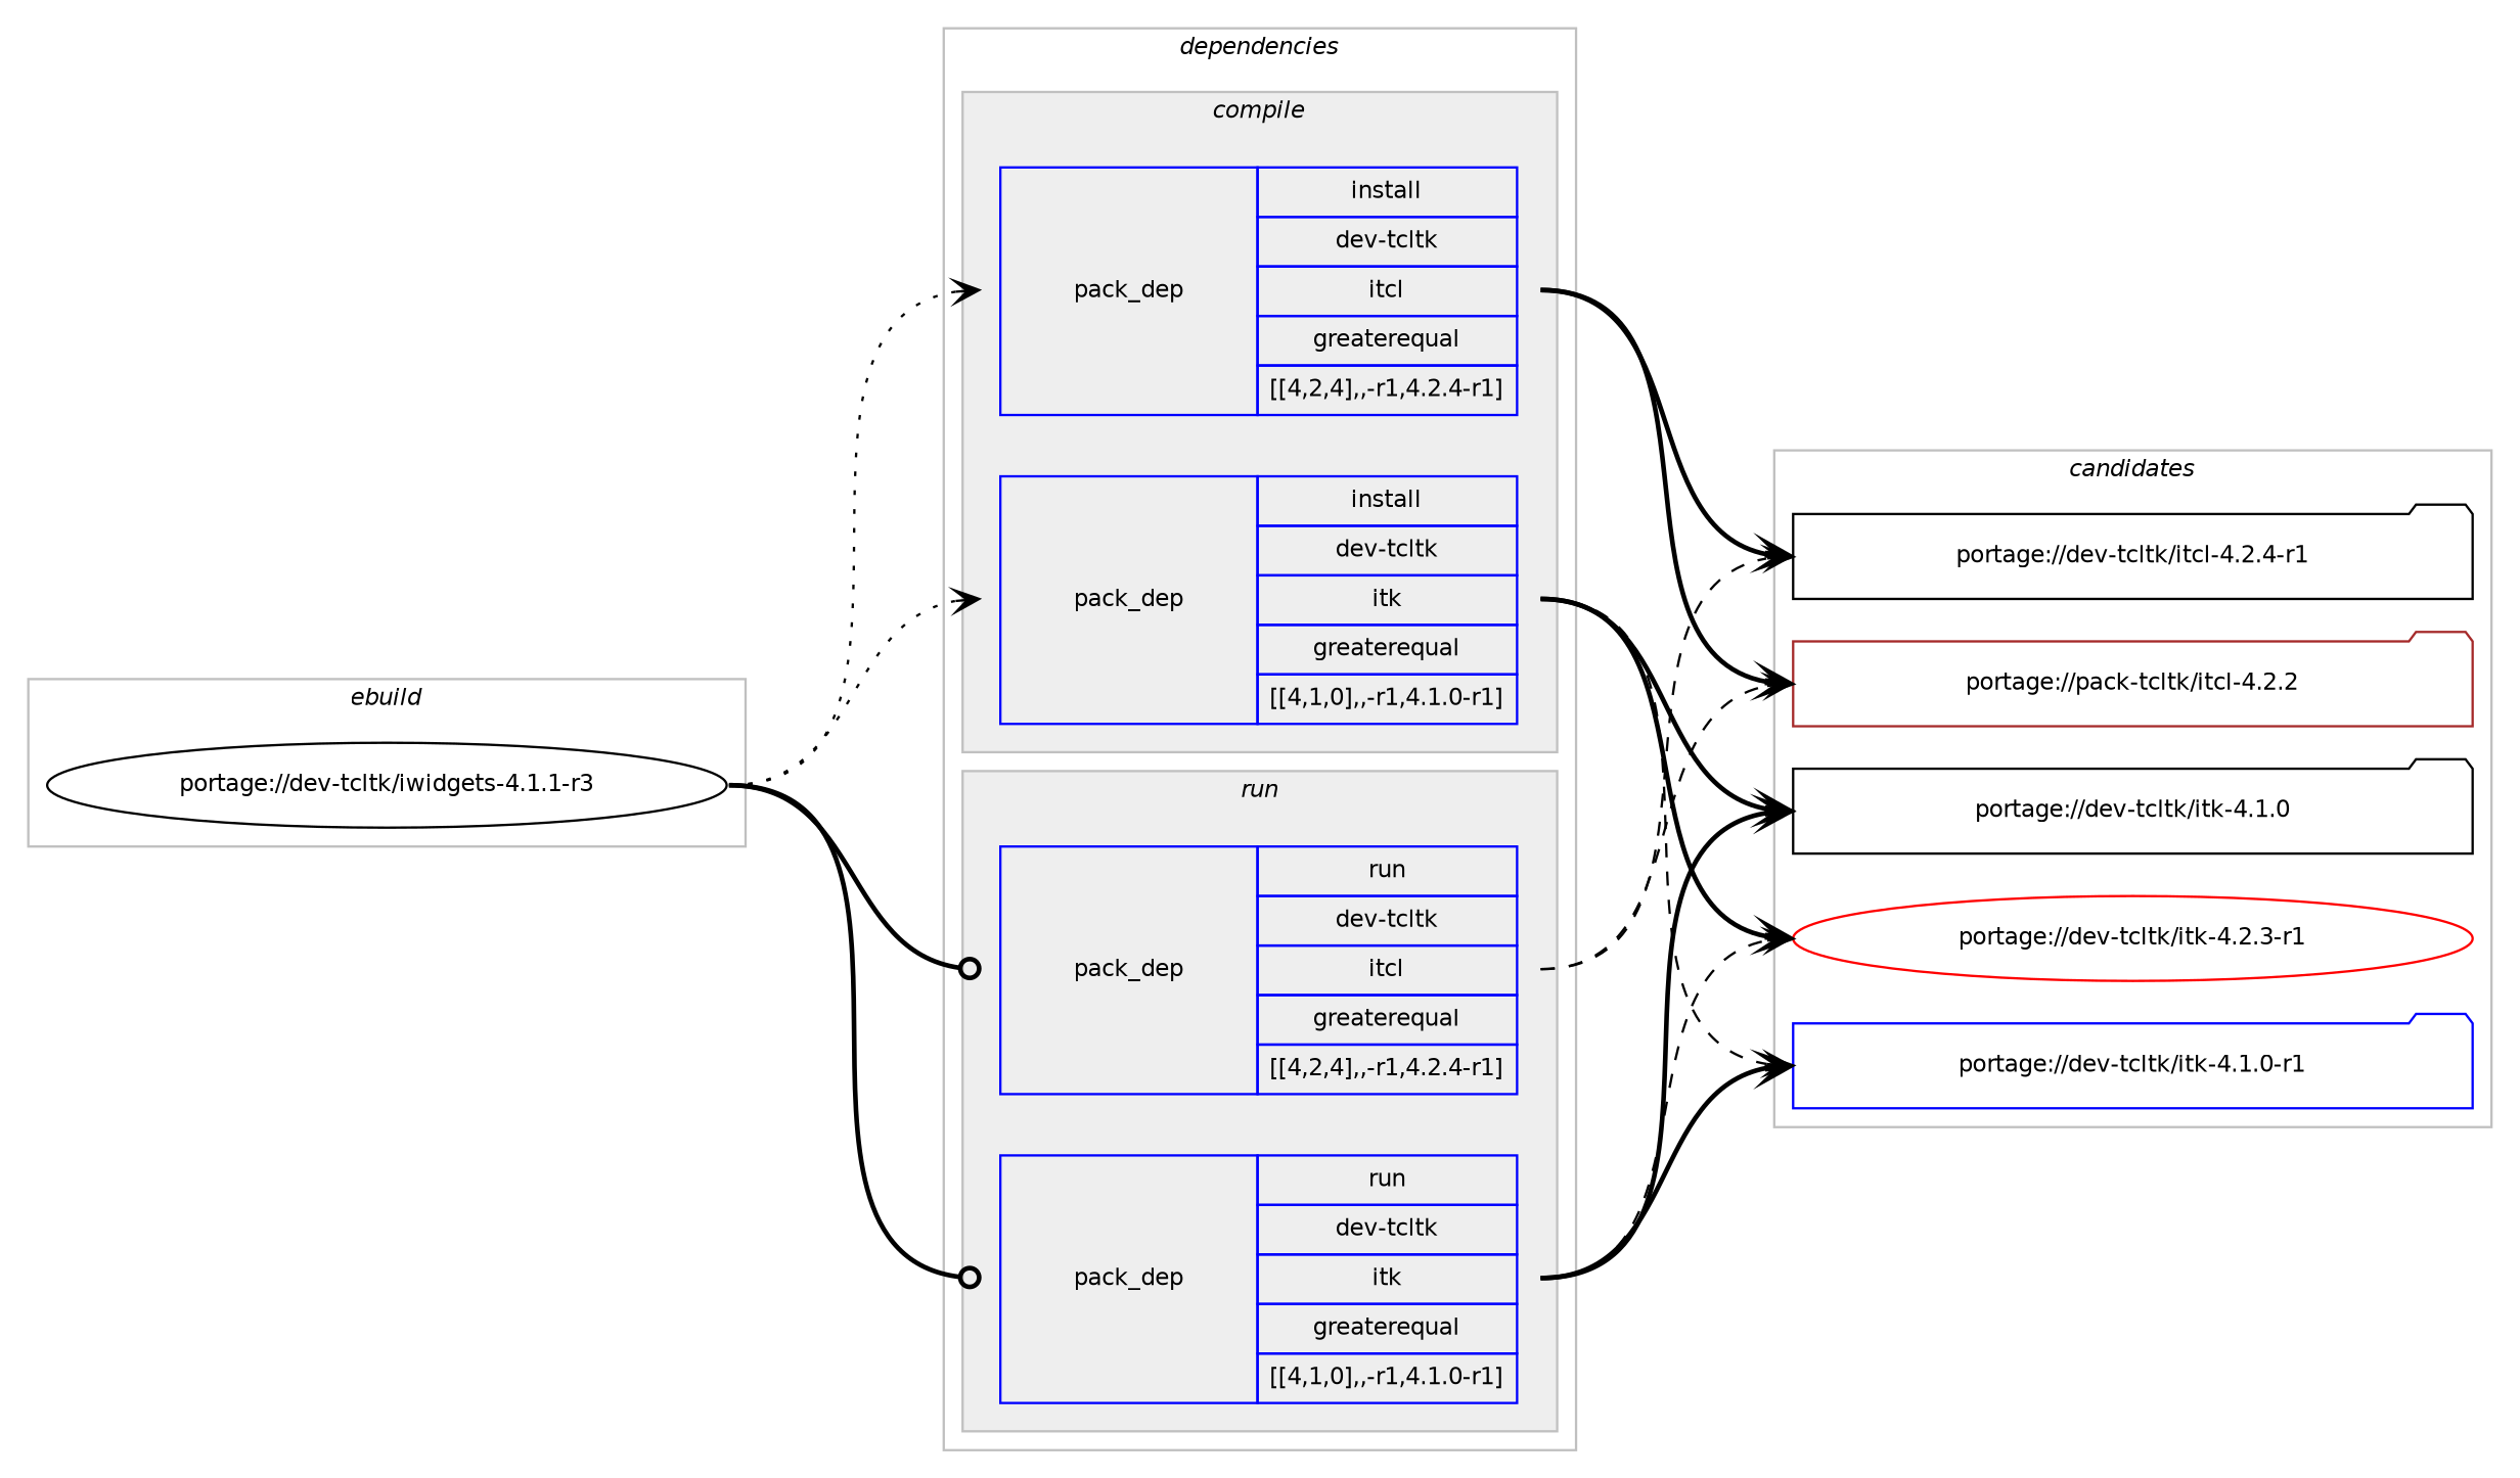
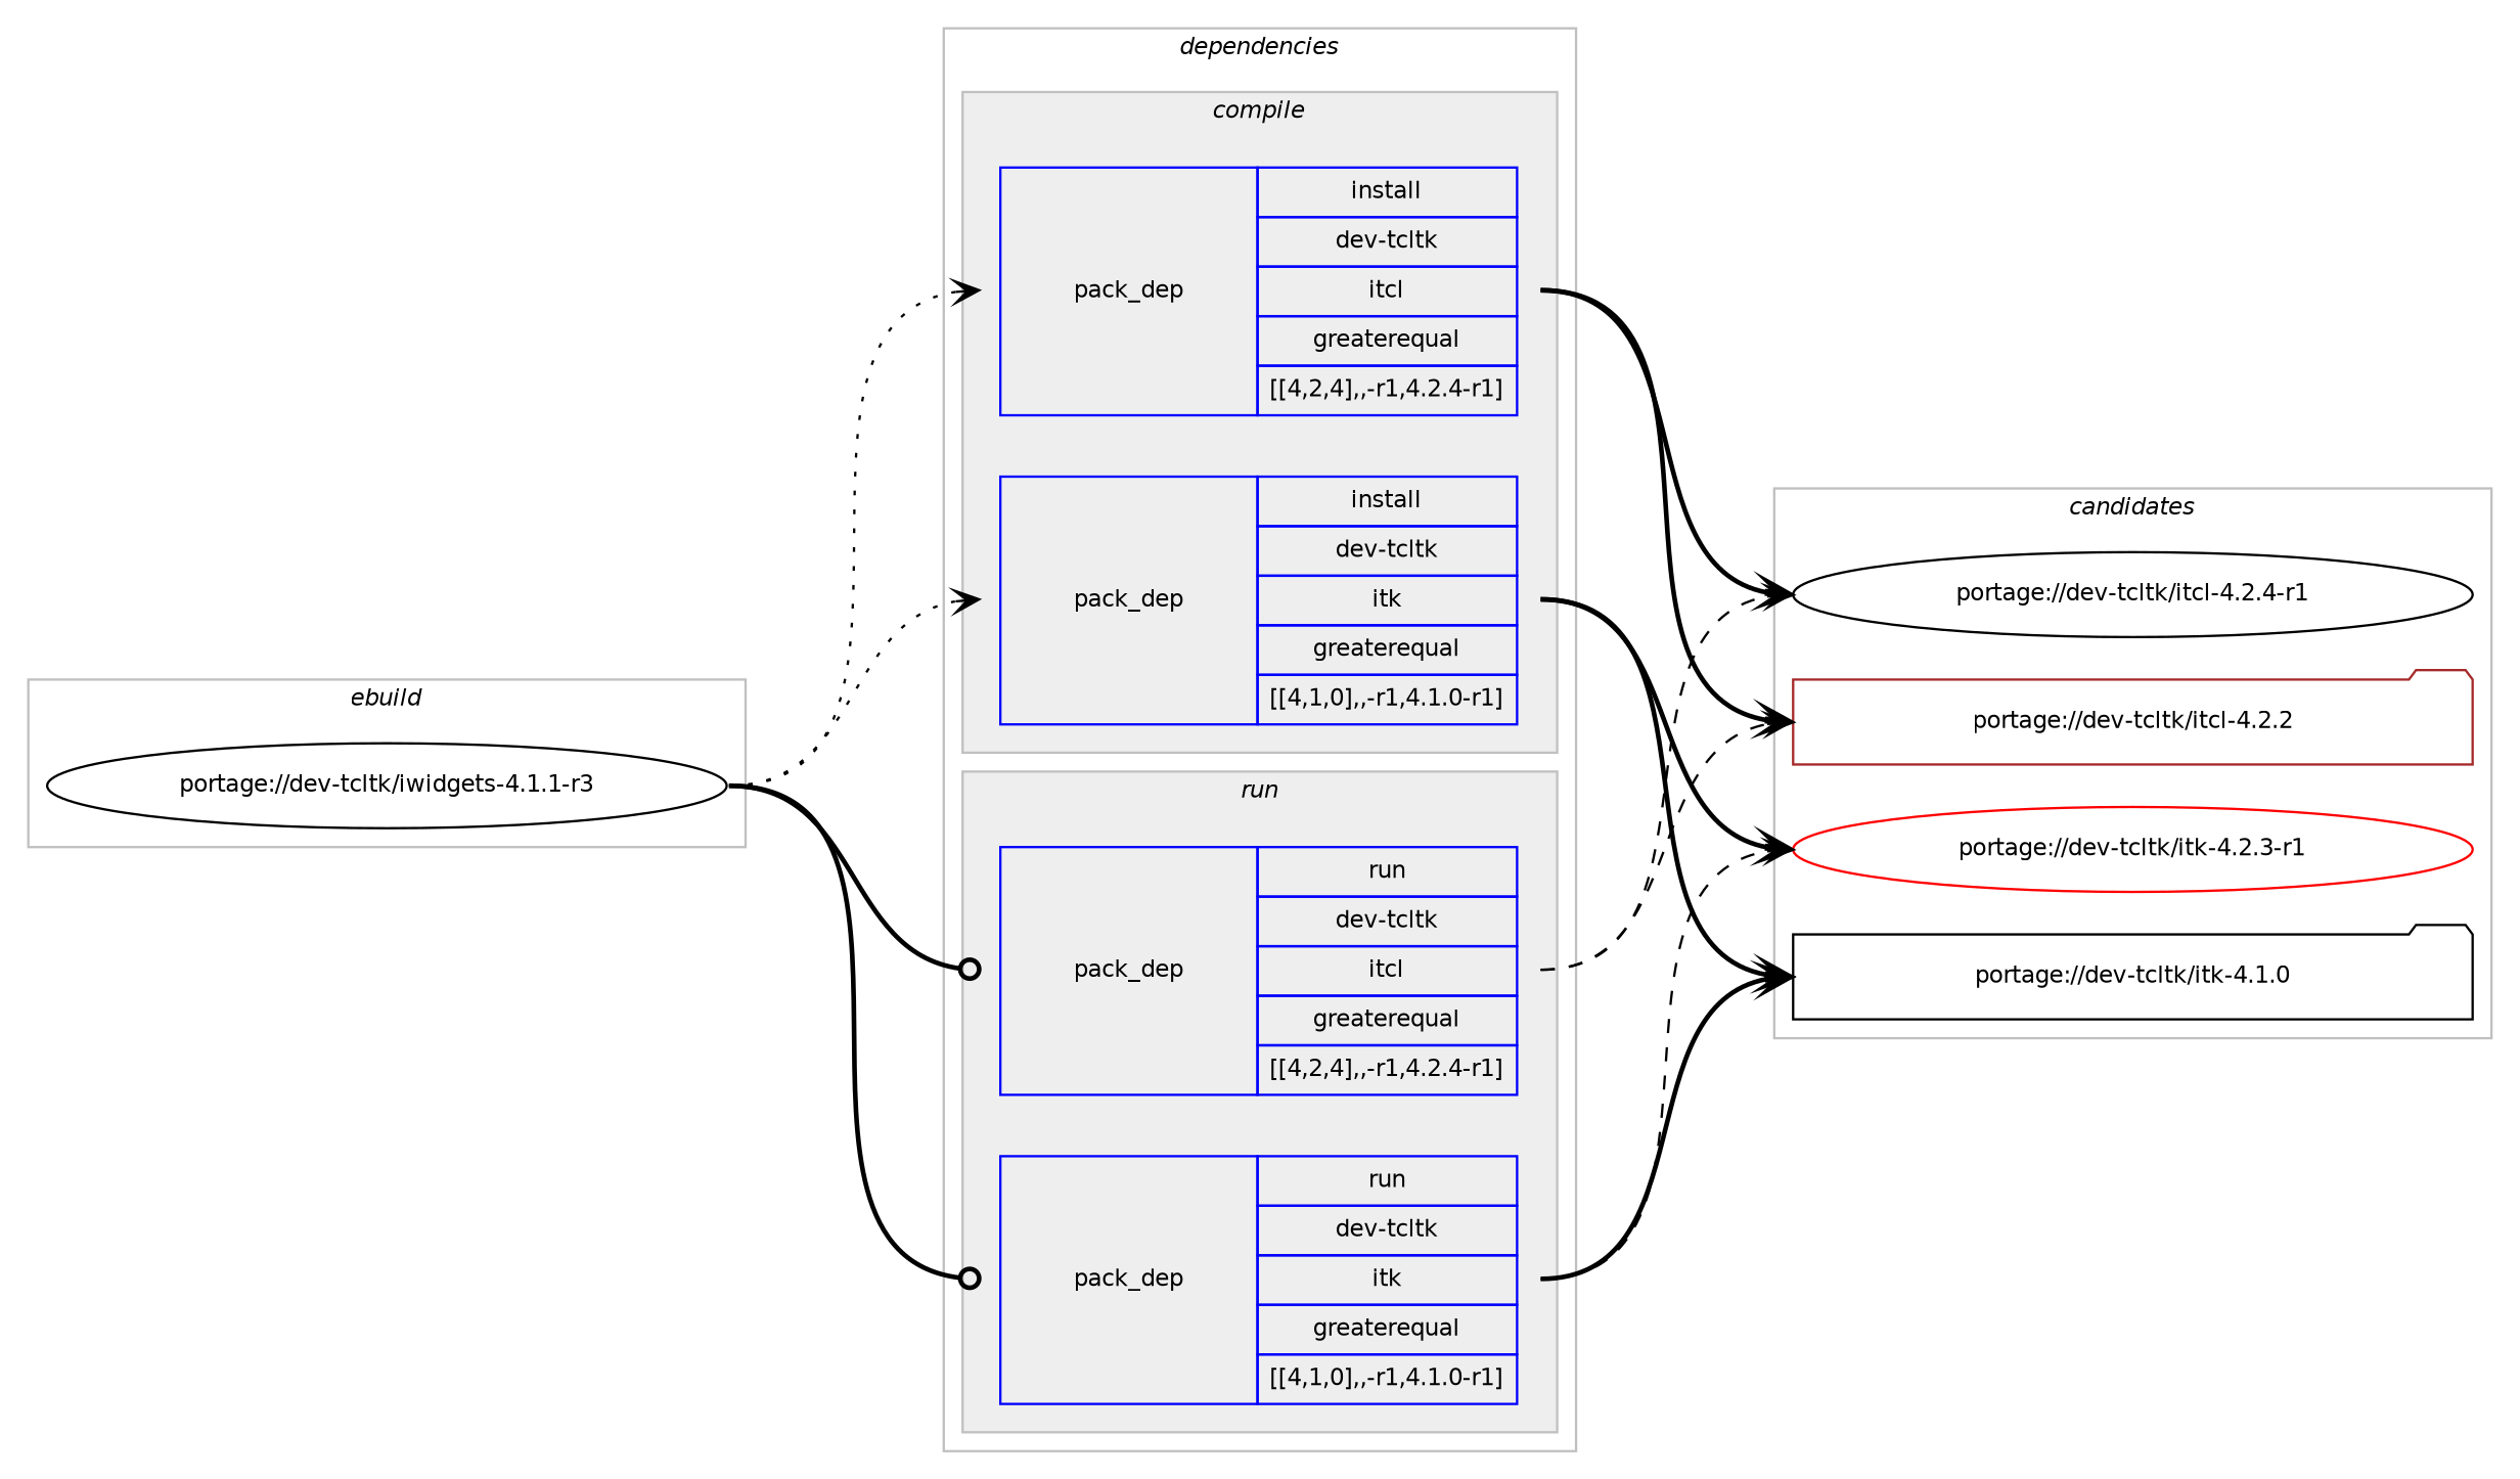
  digraph {
    compound=true
    concentrate=true
    fontname=Helvetica
    fontsize=10
    newrank=true
    rankdir=LR
    ranksep=1.5
    node [color=blue fontname=Helvetica fontsize=10 shape=none]
    edge [arrowhead=vee headport=w style=bold tailport=e weight=100]
    n1 [color=black label="portage://dev-tcltk/iwidgets-4.1.1-r3" shape=ellipse width=4]
    n2 [label=<<TABLE BORDER="0" CELLBORDER="1" CELLSPACING="0" CELLPADDING="4" WIDTH="220"><TR><TD ROWSPAN="6" CELLPADDING="30">pack_dep</TD></TR><TR><TD WIDTH="110">install</TD></TR><TR><TD>dev-tcltk</TD></TR><TR><TD>itcl</TD></TR><TR><TD>greaterequal</TD></TR><TR><TD>[[4,2,4],,-r1,4.2.4-r1]</TD></TR></TABLE>>]
    n3 [label=<<TABLE BORDER="0" CELLBORDER="1" CELLSPACING="0" CELLPADDING="4" WIDTH="220"><TR><TD ROWSPAN="6" CELLPADDING="30">pack_dep</TD></TR><TR><TD WIDTH="110">install</TD></TR><TR><TD>dev-tcltk</TD></TR><TR><TD>itk</TD></TR><TR><TD>greaterequal</TD></TR><TR><TD>[[4,1,0],,-r1,4.1.0-r1]</TD></TR></TABLE>>]
    n4 [label=<<TABLE BORDER="0" CELLBORDER="1" CELLSPACING="0" CELLPADDING="4" WIDTH="220"><TR><TD ROWSPAN="6" CELLPADDING="30">pack_dep</TD></TR><TR><TD WIDTH="110">run</TD></TR><TR><TD>dev-tcltk</TD></TR><TR><TD>itcl</TD></TR><TR><TD>greaterequal</TD></TR><TR><TD>[[4,2,4],,-r1,4.2.4-r1]</TD></TR></TABLE>>]
    n5 [label=<<TABLE BORDER="0" CELLBORDER="1" CELLSPACING="0" CELLPADDING="4" WIDTH="220"><TR><TD ROWSPAN="6" CELLPADDING="30">pack_dep</TD></TR><TR><TD WIDTH="110">run</TD></TR><TR><TD>dev-tcltk</TD></TR><TR><TD>itk</TD></TR><TR><TD>greaterequal</TD></TR><TR><TD>[[4,1,0],,-r1,4.1.0-r1]</TD></TR></TABLE>>]
-   n6 [color=black label="portage://dev-tcltk/itcl-4.2.4-r1" shape=folder width=4]
-   n7 [color=brown label="portage://pack-tcltk/itcl-4.2.2" shape=folder width=4]
+   n6 [color=black label="portage://dev-tcltk/itcl-4.2.4-r1" shape=ellipse width=4]
+   n7 [color=brown label="portage://dev-tcltk/itcl-4.2.2" shape=folder width=4]
    n8 [color=red label="portage://dev-tcltk/itk-4.2.3-r1" shape=ellipse width=4]
-   n9 [label="portage://dev-tcltk/itk-4.1.0-r1" shape=folder width=4]
    n10 [color=black label="portage://dev-tcltk/itk-4.1.0" shape=folder width=4]
    subgraph cluster_1 {
      color=gray
      label=<<i>ebuild</i>>
      n1
    }
    subgraph cluster_2 {
      color=gray
      label=<<i>dependencies</i>>
      subgraph cluster_3 {
        color=gray
        fillcolor="#eeeeee"
        label=<<i>compile</i>>
        style=filled
        subgraph sub_4 {
          color=gray
          fillcolor="#eeeeee"
          label=<<i>compile</i>>
          style=filled
          n2
        }
        subgraph sub_5 {
          color=gray
          fillcolor="#eeeeee"
          label=<<i>compile</i>>
          style=filled
          n3
        }
      }
      subgraph cluster_6 {
        color=gray
        fillcolor="#eeeeee"
        label=<<i>compile and run</i>>
        style=filled
      }
      subgraph cluster_7 {
        color=gray
        fillcolor="#eeeeee"
        label=<<i>run</i>>
        style=filled
        subgraph sub_8 {
          color=gray
          fillcolor="#eeeeee"
          label=<<i>run</i>>
          style=filled
          n4
        }
        subgraph sub_9 {
          color=gray
          fillcolor="#eeeeee"
          label=<<i>run</i>>
          style=filled
          n5
        }
      }
    }
    subgraph cluster_10 {
      color=gray
      label=<<i>candidates</i>>
      rank=same
      subgraph sub_11 {
        color=black
        label=<<i>candidates</i>>
        nodesep=1
        rank=same
        n6
        n7
      }
      subgraph sub_12 {
        color=black
        label=<<i>candidates</i>>
        nodesep=1
        rank=same
        n8
-       n9
        n10
      }
      subgraph sub_13 {
        color=black
        label=<<i>candidates</i>>
        nodesep=1
        rank=same
        n6
        n7
      }
      subgraph sub_14 {
        color=black
        label=<<i>candidates</i>>
        nodesep=1
        rank=same
        n8
-       n9
        n10
      }
    }
    n1 -> n2 [style=dotted weight=20]
    n1 -> n3 [style=dotted weight=20]
    n1 -> n4 [arrowhead=odot weight=20]
    n1 -> n5 [arrowhead=odot weight=20]
    n2 -> n6
    n2 -> n7
    n3 -> n8
-   n3 -> n9 [style=dashed]
    n3 -> n10
    n4 -> n6 [style=dashed]
    n4 -> n7 [style=dashed]
    n5 -> n8 [style=dashed]
-   n5 -> n9
    n5 -> n10
  }
